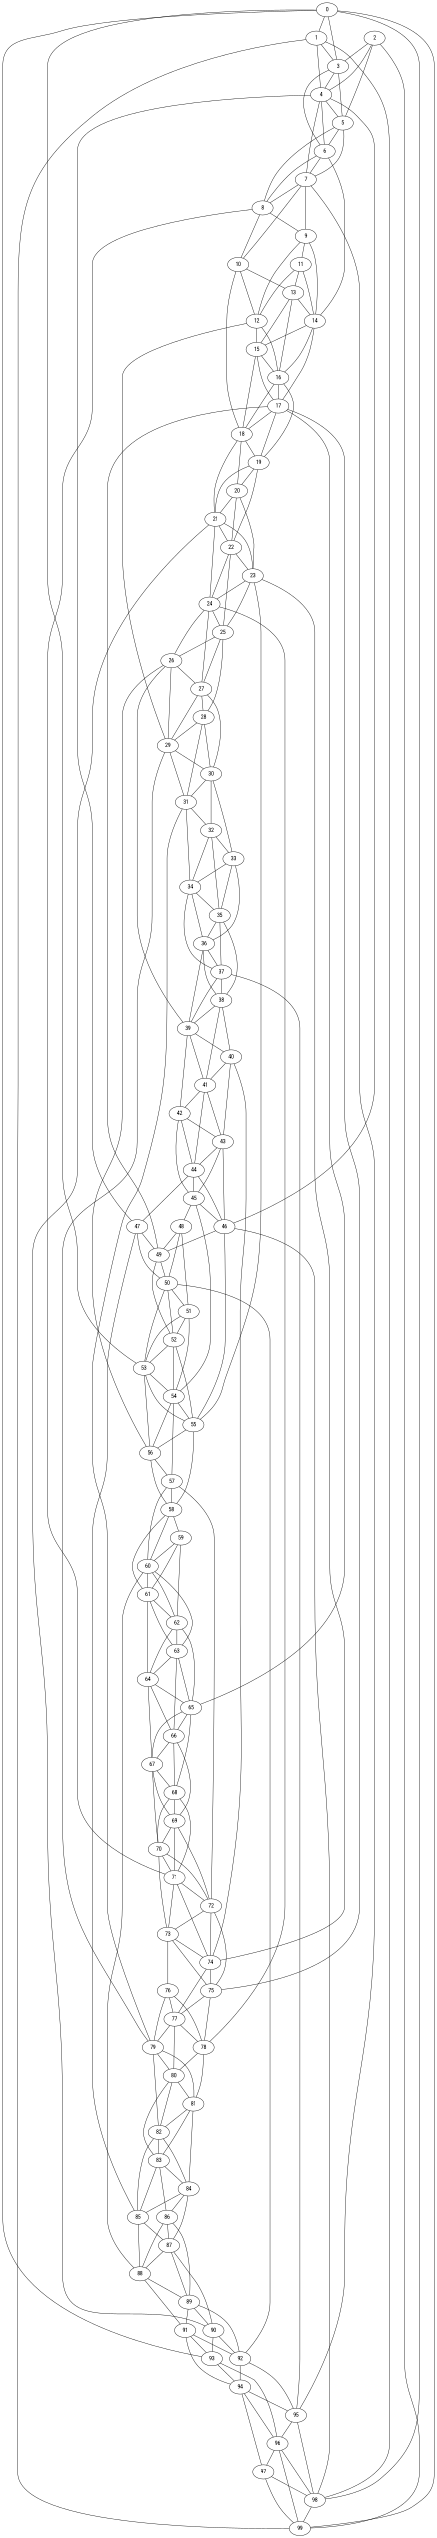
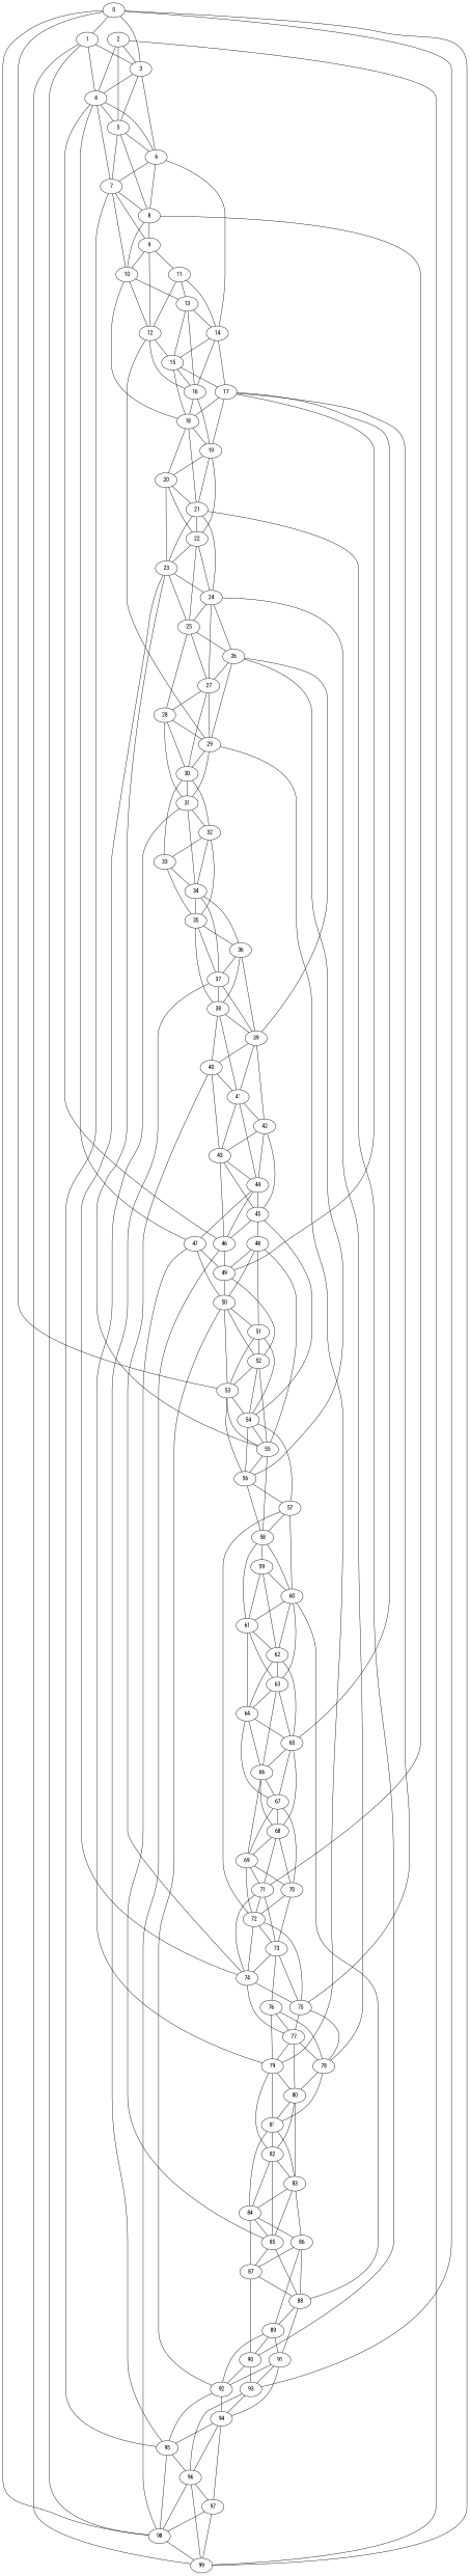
  strict graph {
    fontname="Roboto Condensed"
    node [fontname="Roboto Condensed"]
    edge [fontname="Roboto Condensed" is_available=True prob=1.0]
    0
    1
    3
    53
    93
    98
    99
    4
    5
    6
    55
    56
    54
    94
    96
    97
    2
    7
    46
    47
    8
    14
    9
    10
    95
    49
    50
    85
    71
    15
    16
    17
    11
    12
    13
    18
    74
    72
    73
    29
    19
    20
    21
    30
    31
    79
    65
    75
    22
    52
    66
    67
    68
    78
    77
    23
    24
    90
    25
    26
    27
    92
    28
    58
    39
    80
    81
    40
    41
    42
    57
    32
    33
    34
    82
    35
    36
    37
    38
    43
    44
    45
    48
    51
    88
    87
    60
    59
    61
    62
    63
    64
    89
    91
    69
    70
    76
    83
    84
    86
    0 -- 1 [prob=0.42963534401]
    0 -- 3
    0 -- 53 [prob=0.558937247164]
    0 -- 93 [prob=0.971105872432]
    0 -- 98 [prob=0.176999207161]
    0 -- 99 [prob=0.461595170343]
    1 -- 3 [prob=0.896532685077]
    1 -- 98 [prob=0.37353315699]
    1 -- 99 [prob=0.378873710082]
    1 -- 4 [prob=0.731748481955]
    3 -- 4 [prob=0.694205460902]
    3 -- 5 [prob=0.804770704893]
    3 -- 6 [prob=0.143753791433]
    53 -- 55 [prob=0.870293597935]
    53 -- 56 [prob=0.0736933863371]
    53 -- 54 [prob=0.119350351616]
    93 -- 94 [prob=0.10717130258]
    93 -- 96 [prob=0.314415884122]
    98 -- 99 [prob=0.531110125582]
    4 -- 5
    4 -- 6 [prob=0.966129699516]
    4 -- 7 [prob=0.750926548954]
    4 -- 46 [prob=0.195273077911]
    4 -- 47 [prob=0.360412751418]
    5 -- 6 [prob=0.717974235896]
    5 -- 7 [prob=0.135448763149]
    5 -- 8 [prob=0.240377611469]
    6 -- 7 [prob=0.148657104244]
    6 -- 8
    6 -- 14 [prob=0.938055608538]
    55 -- 56
    55 -- 58 [prob=0.853174241516]
    56 -- 58 [prob=0.00209337978747]
    56 -- 57 [prob=0.391952668388]
    54 -- 55
    54 -- 56 [prob=0.829196698443]
    54 -- 57
    94 -- 96
    94 -- 97 [prob=0.411490701488]
    94 -- 95 [prob=0.615507579071]
    96 -- 98 [prob=0.695072008508]
    96 -- 99 [prob=0.979950123782]
    96 -- 97 [prob=0.969853231906]
    97 -- 98 [prob=0.354648440566]
    97 -- 99 [prob=0.348317558613]
    2 -- 3 [prob=0.191908537059]
    2 -- 99 [prob=0.307315120409]
    2 -- 4 [prob=0.0328449524263]
    2 -- 5 [prob=0.720054299384]
    7 -- 8 [prob=0.121117424546]
    7 -- 9
    7 -- 10 [prob=0.418493141603]
    7 -- 95
    46 -- 98
    46 -- 49
    47 -- 49 [prob=0.592460326963]
    47 -- 50 [prob=0.87556300713]
    47 -- 85 [prob=0.975588512321]
    8 -- 9 [prob=0.695434883016]
    8 -- 10 [prob=0.888080567662]
    8 -- 71 [prob=0.239470403157]
    14 -- 15 [prob=0.987571720258]
    14 -- 16
    14 -- 17 [prob=0.145553454539]
-   9 -- 14 [prob=0.452405540842]
+   9 -- 10 [prob=0.452405540842]
    9 -- 11 [prob=0.102404776104]
    9 -- 12
    10 -- 12 [prob=0.167529787282]
    10 -- 13 [prob=0.266873764588]
    10 -- 18 [prob=0.191064017623]
    95 -- 98
    95 -- 96 [prob=0.897924836833]
    49 -- 50 [prob=0.438310410331]
    49 -- 52
    50 -- 53 [prob=0.503255405561]
    50 -- 52 [prob=0.187058021619]
    50 -- 92
    50 -- 51 [prob=0.139982951224]
    85 -- 88 [prob=0.308070231166]
    85 -- 87 [prob=0.835227760549]
    71 -- 74 [prob=0.62046563918]
    71 -- 72
    71 -- 73 [prob=0.152638204708]
    15 -- 16 [prob=0.793654144513]
    15 -- 17
    15 -- 18 [prob=0.168402880861]
-   16 -- 17 [prob=0.37575193018]
    16 -- 18
    16 -- 19 [prob=0.868887543254]
    17 -- 49 [prob=0.0870144028525]
    17 -- 18 [prob=0.259592370389]
    17 -- 19 [prob=0.564978667147]
    17 -- 65 [prob=0.55625587791]
    17 -- 75 [prob=0.555821563601]
    11 -- 14 [prob=0.694615237305]
    11 -- 12 [prob=0.993521666834]
    11 -- 13 [prob=0.796050971747]
    12 -- 15 [prob=0.0503492161411]
    12 -- 16 [prob=0.0919051194085]
    12 -- 29 [prob=0.386272487432]
    13 -- 14 [prob=0.468762891833]
    13 -- 15 [prob=0.173047781134]
    13 -- 16
    18 -- 19
    18 -- 20 [prob=0.702113990169]
    18 -- 21 [prob=0.382528504277]
    74 -- 75 [prob=0.116453374666]
    74 -- 77 [prob=0.633743163637]
    72 -- 74 [prob=0.749524372843]
    72 -- 73 [prob=0.738339552008]
    72 -- 75 [prob=0.0419037071676]
    73 -- 74 [prob=0.220966708961]
    73 -- 75 [prob=0.204722382843]
    73 -- 76
    29 -- 30 [prob=0.353265676945]
    29 -- 31 [prob=0.0122576542837]
    29 -- 79 [prob=0.864273507361]
    19 -- 20 [prob=0.24054783999]
    19 -- 21 [prob=0.24689470783]
    19 -- 22 [prob=0.403528734827]
    20 -- 21 [prob=0.908975397352]
    20 -- 22 [prob=0.539633352006]
    20 -- 23 [prob=0.303289791292]
    21 -- 22 [prob=0.536482600676]
    21 -- 23 [prob=0.204461016261]
    21 -- 24 [prob=0.674939772776]
    21 -- 90 [prob=0.512401454816]
    30 -- 31 [prob=0.185030402684]
    30 -- 32 [prob=0.633930128472]
    30 -- 33
    31 -- 79 [prob=0.134934208595]
    31 -- 32 [prob=0.402604675356]
    31 -- 34
    79 -- 80 [prob=0.226602730019]
    79 -- 81 [prob=0.763418722975]
    79 -- 82 [prob=0.730994678425]
    65 -- 66
    65 -- 67
    65 -- 68
    75 -- 78 [prob=0.261334748639]
    75 -- 77 [prob=0.846660714896]
    22 -- 23 [prob=0.888658082475]
    22 -- 24 [prob=0.0220592529018]
    22 -- 25 [prob=0.80669669093]
    52 -- 53 [prob=0.543076116174]
    52 -- 55
    52 -- 54
    66 -- 67 [prob=0.313613249045]
    66 -- 68 [prob=0.461896923901]
    66 -- 69 [prob=0.0521100959517]
    67 -- 68
    67 -- 69
    67 -- 70 [prob=0.848067162173]
    68 -- 71
    68 -- 69 [prob=0.514292578335]
    68 -- 70 [prob=0.652348890212]
    78 -- 80
    78 -- 81
    77 -- 79 [prob=0.519308770172]
    77 -- 78 [prob=0.717396256093]
    77 -- 80 [prob=0.0705275320226]
    23 -- 55 [prob=0.920136981072]
    23 -- 74 [prob=0.360482358087]
    23 -- 24 [prob=0.627220262255]
    23 -- 25 [prob=0.390010581118]
    24 -- 78 [prob=0.921946457951]
    24 -- 25 [prob=0.226238243481]
    24 -- 26 [prob=0.26203783068]
    24 -- 27 [prob=0.749346494233]
    90 -- 93 [prob=0.349516976521]
    90 -- 92
    25 -- 26
    25 -- 27 [prob=0.215369814832]
    25 -- 28 [prob=0.744987157726]
    26 -- 56 [prob=0.492153840653]
    26 -- 29 [prob=0.589344231123]
    26 -- 27 [prob=0.740294888172]
    26 -- 39 [prob=0.17876123173]
    27 -- 29
    27 -- 30 [prob=0.765398181599]
    27 -- 28
    92 -- 94
    92 -- 95
    28 -- 29 [prob=0.153662943204]
    28 -- 30 [prob=0.434632790381]
    28 -- 31
    58 -- 60 [prob=0.122172527613]
    58 -- 59 [prob=0.206961264385]
    58 -- 61 [prob=0.976331172452]
    39 -- 40 [prob=0.292499032203]
    39 -- 41 [prob=0.0954841551552]
    39 -- 42 [prob=0.932814901033]
    80 -- 81 [prob=0.639965315751]
    80 -- 82 [prob=0.752347673001]
    80 -- 83
    81 -- 82
    81 -- 83 [prob=0.547713058272]
    81 -- 84 [prob=0.851871818294]
    40 -- 74
    40 -- 41 [prob=0.209664465178]
    40 -- 43 [prob=0.394063772832]
    41 -- 42 [prob=0.926775960194]
    41 -- 43 [prob=0.772153543966]
    41 -- 44
    42 -- 43 [prob=0.498743733643]
    42 -- 44 [prob=0.85025978426]
    42 -- 45 [prob=0.445784432614]
    57 -- 72 [prob=0.856838842311]
    57 -- 58 [prob=0.9908839478]
    57 -- 60 [prob=0.717115480038]
    32 -- 33 [prob=0.463198452431]
    32 -- 34
    32 -- 35 [prob=0.153967360411]
    33 -- 34
    33 -- 35 [prob=0.584400143544]
-   33 -- 36
    34 -- 35 [prob=0.811136916004]
    34 -- 36
    34 -- 37 [prob=0.866373700117]
    82 -- 85 [prob=0.514492359489]
    82 -- 83
    82 -- 84
    35 -- 36 [prob=0.84075522469]
    35 -- 37 [prob=0.819244709743]
    35 -- 38
    36 -- 39 [prob=0.0303560903615]
    36 -- 37 [prob=0.231898680274]
    36 -- 38 [prob=0.0134078640275]
    37 -- 95 [prob=0.872818930296]
    37 -- 39
    37 -- 38
    38 -- 39 [prob=0.234177009904]
    38 -- 40 [prob=0.966686746632]
    38 -- 41 [prob=0.930644705995]
    43 -- 46 [prob=0.872899094296]
    43 -- 44
    43 -- 45 [prob=0.112752987713]
    44 -- 46
    44 -- 47 [prob=0.15552160423]
    44 -- 45
    45 -- 54 [prob=0.888207000915]
    45 -- 46 [prob=0.777513825385]
    45 -- 48
-   46 -- 55 [prob=0.923777834386]
+   48 -- 55 [prob=0.923777834386]
    48 -- 49 [prob=0.0385831332451]
    48 -- 50 [prob=0.436577018983]
    48 -- 51 [prob=0.673676589828]
    51 -- 53 [prob=0.511002453311]
    51 -- 54 [prob=0.259791063252]
    51 -- 52 [prob=0.869919011273]
    88 -- 89 [prob=0.391847391124]
    88 -- 91
    87 -- 90
    87 -- 88 [prob=0.639065707456]
-   87 -- 89 [prob=0.033313773944]
    60 -- 88 [prob=0.0879908706894]
    60 -- 61 [prob=0.123874662411]
    60 -- 62
    60 -- 63
    59 -- 60 [prob=0.416358055153]
    59 -- 61 [prob=0.0619296253614]
    59 -- 62 [prob=0.0160639922241]
    61 -- 62
    61 -- 63 [prob=0.107692913741]
    61 -- 64 [prob=0.124728032157]
    62 -- 65 [prob=0.0173433681036]
    62 -- 63 [prob=0.841359542379]
    62 -- 64 [prob=0.144331816169]
    63 -- 65
    63 -- 66 [prob=0.253219493511]
    63 -- 64 [prob=0.875811462049]
    64 -- 65 [prob=0.939189410983]
    64 -- 66 [prob=0.399067156176]
    64 -- 67 [prob=0.414000344448]
    89 -- 90 [prob=0.710928384981]
    89 -- 92 [prob=0.589471582341]
    89 -- 91 [prob=0.764335202219]
    91 -- 93 [prob=0.461586916062]
    91 -- 94 [prob=0.199121093963]
    91 -- 92
    69 -- 71 [prob=0.558947166902]
    69 -- 72 [prob=0.679938231303]
    69 -- 70 [prob=0.321410470202]
-   70 -- 71 [prob=0.833944900201]
    70 -- 72 [prob=0.903761908737]
    70 -- 73 [prob=0.0404512510332]
    76 -- 79
    76 -- 78 [prob=0.232861392311]
    76 -- 77 [prob=0.0711793391346]
    83 -- 85
    83 -- 84 [prob=0.646141635026]
    83 -- 86
    84 -- 85
    84 -- 87
    84 -- 86 [prob=0.496191604436]
    86 -- 88
    86 -- 87 [prob=0.00845091694747]
    86 -- 89
  }
